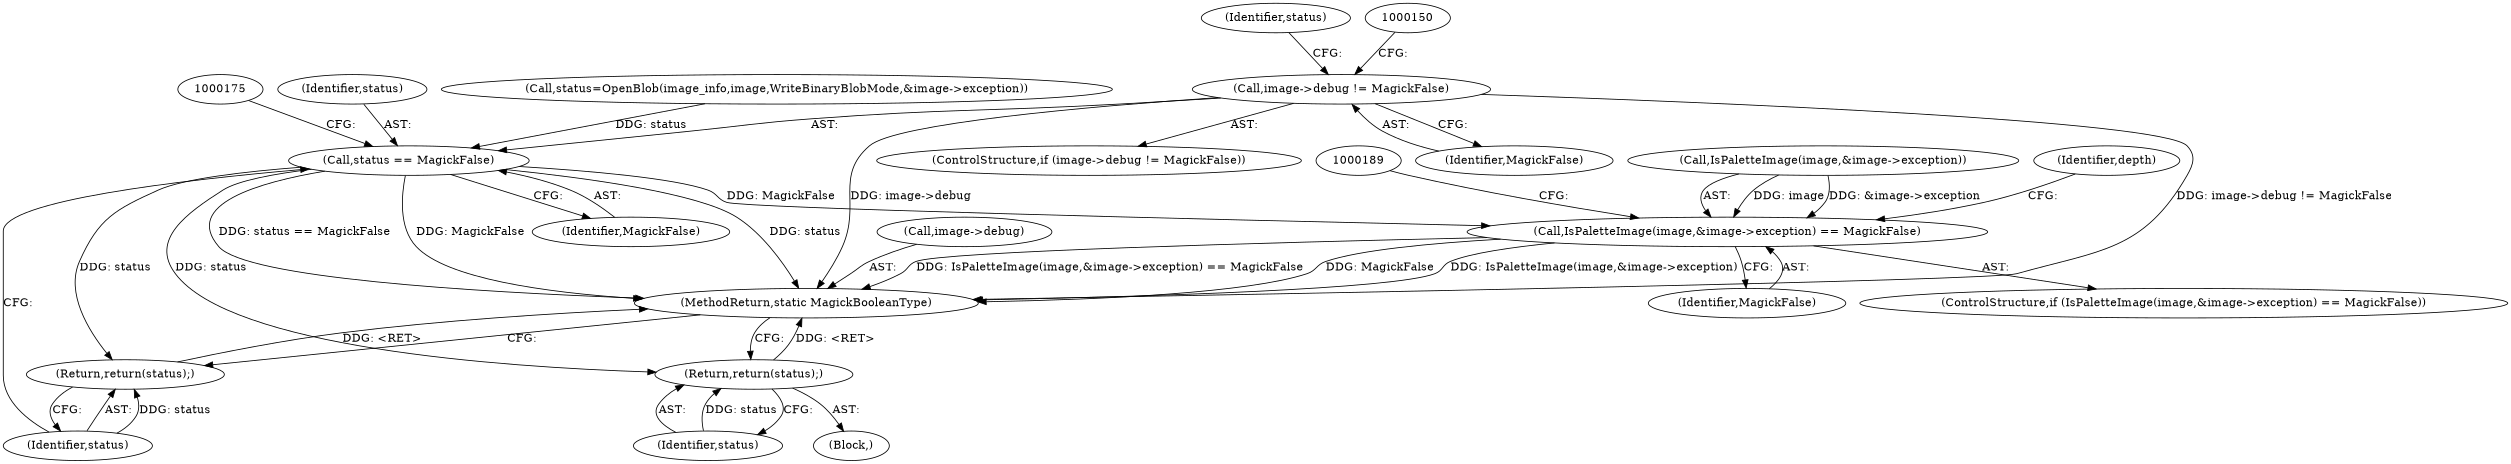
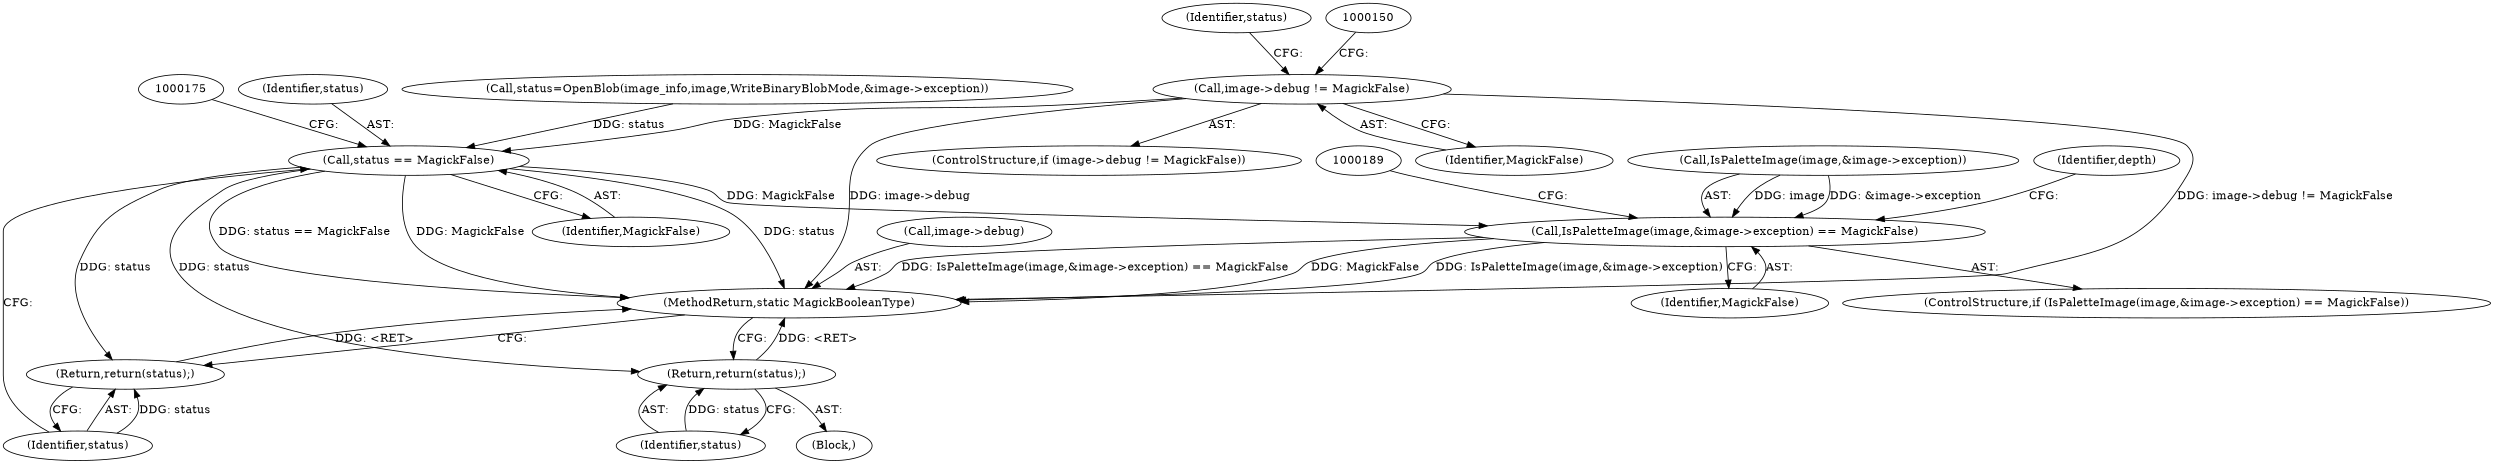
  digraph {
    n1 [label="(Call,image->debug != MagickFalse)"]
    n2 [label="(Call,status == MagickFalse)"]
    n3 [label="(MethodReturn,static MagickBooleanType)"]
    n4 [label="(Identifier,MagickFalse)"]
    n5 [label="(ControlStructure,if (image->debug != MagickFalse))"]
    n6 [label="(Return,return(status);)"]
    n7 [label="(Call,IsPaletteImage(image,&image->exception) == MagickFalse)"]
    n8 [label="(Return,return(status);)"]
    n9 [label="(Identifier,MagickFalse)"]
    n10 [label="(Identifier,status)"]
    n11 [label="(Identifier,MagickFalse)"]
    n12 [label="(ControlStructure,if (IsPaletteImage(image,&image->exception) == MagickFalse))"]
    n13 [label="(Identifier,status)"]
    n14 [label="(Block,)"]
    n15 [label="(Call,IsPaletteImage(image,&image->exception))"]
    n16 [label="(Call,image->debug)"]
    n17 [label="(Identifier,status)"]
    n18 [label="(Call,status=OpenBlob(image_info,image,WriteBinaryBlobMode,&image->exception))"]
    n19 [label="(Identifier,status)"]
    n20 [label="(Identifier,depth)"]
    1000150
    1000175
    1000189
-   n1 -> n2 [label="AST: "]
+   n1 -> n2 [label="DDG: MagickFalse"]
    n1 -> n3 [label="DDG: image->debug != MagickFalse"]
    n1 -> n3 [label="DDG: image->debug"]
    n1 -> n4 [label="CFG: "]
    n1 -> n5 [label="AST: "]
    n2 -> n3 [label="DDG: status == MagickFalse"]
    n2 -> n3 [label="DDG: MagickFalse"]
    n2 -> n3 [label="DDG: status"]
    n2 -> n6 [label="DDG: status"]
    n2 -> n7 [label="DDG: MagickFalse"]
    n2 -> n8 [label="DDG: status"]
    n2 -> n9 [label="CFG: "]
    n3 -> n6 [label="CFG: "]
    n3 -> n8 [label="CFG: "]
    n4 -> n1 [label="AST: "]
    n6 -> n3 [label="DDG: <RET>"]
    n6 -> n10 [label="CFG: "]
    n7 -> n3 [label="DDG: MagickFalse"]
    n7 -> n3 [label="DDG: IsPaletteImage(image,&image->exception)"]
    n7 -> n3 [label="DDG: IsPaletteImage(image,&image->exception) == MagickFalse"]
    n7 -> n11 [label="CFG: "]
    n7 -> n12 [label="AST: "]
    n8 -> n3 [label="DDG: <RET>"]
    n8 -> n13 [label="CFG: "]
    n8 -> n14 [label="AST: "]
    n9 -> n2 [label="AST: "]
    n10 -> n2 [label="CFG: "]
    n10 -> n6 [label="AST: "]
    n10 -> n6 [label="DDG: status"]
    n11 -> n7 [label="AST: "]
    n13 -> n8 [label="AST: "]
    n13 -> n8 [label="DDG: status"]
    n15 -> n7 [label="AST: "]
    n15 -> n7 [label="DDG: image"]
    n15 -> n7 [label="DDG: &image->exception"]
    n16 -> n3 [label="AST: "]
    n17 -> n2 [label="AST: "]
    n18 -> n2 [label="DDG: status"]
    n19 -> n1 [label="CFG: "]
    n20 -> n7 [label="CFG: "]
    1000150 -> n1 [label="CFG: "]
    1000175 -> n2 [label="CFG: "]
    1000189 -> n7 [label="CFG: "]
  }
